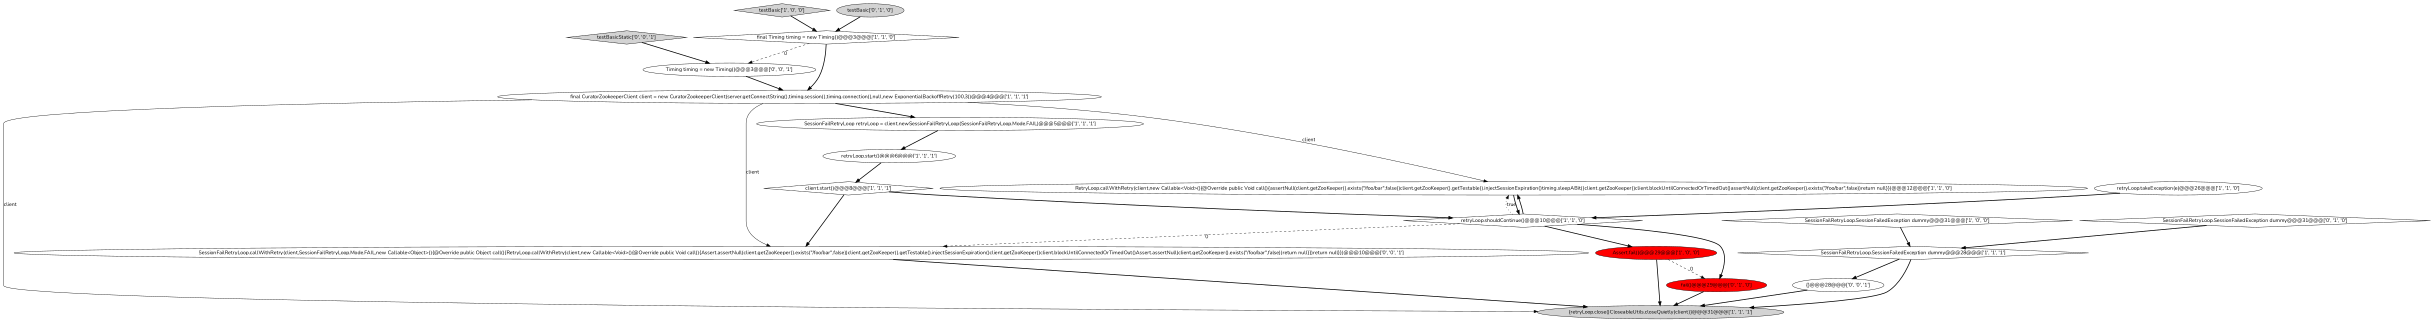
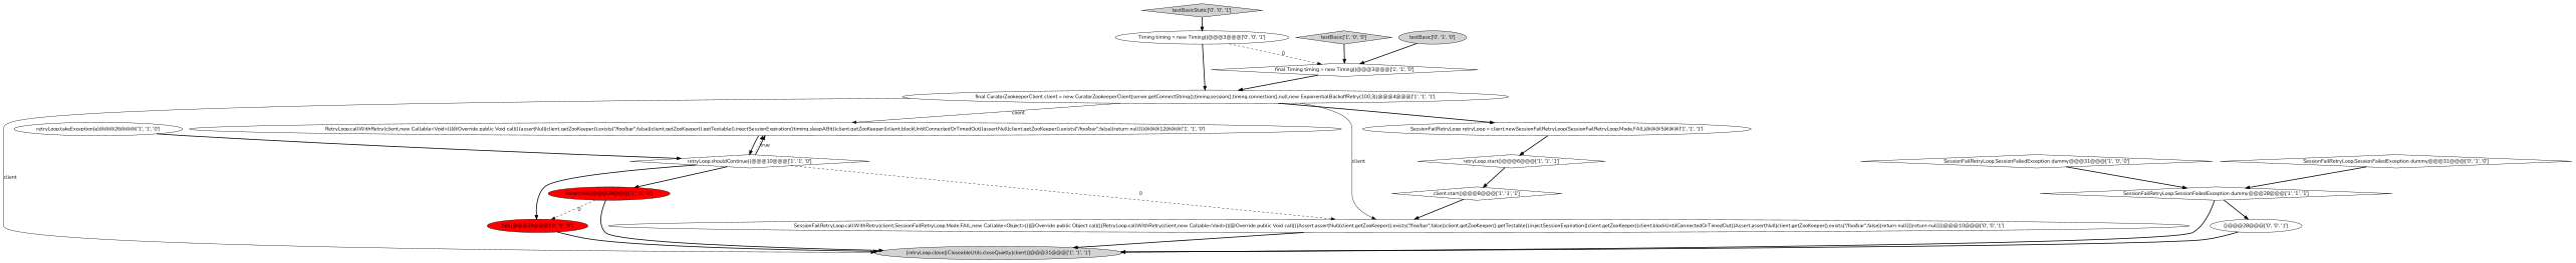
  digraph {
    fontname=Nunito
    node [fillcolor=white fontname=Nunito shape=ellipse style=filled]
    edge [fontname=Nunito style=bold]
    n1 [label="Timing timing = new Timing()@@@3@@@['0', '0', '1']"]
    n2 [label="final CuratorZookeeperClient client = new CuratorZookeeperClient(server.getConnectString(),timing.session(),timing.connection(),null,new ExponentialBackoffRetry(100,3))@@@4@@@['1', '1', '1']"]
    n3 [label="RetryLoop.callWithRetry(client,new Callable<Void>(){@Override public Void call(){assertNull(client.getZooKeeper().exists(\"/foo/bar\",false))client.getZooKeeper().getTestable().injectSessionExpiration()timing.sleepABit()client.getZooKeeper()client.blockUntilConnectedOrTimedOut()assertNull(client.getZooKeeper().exists(\"/foo/bar\",false))return null}})@@@12@@@['1', '1', '0']"]
    n4 [fillcolor=lightgray label="{retryLoop.close()CloseableUtils.closeQuietly(client)}@@@31@@@['1', '1', '1']"]
    n5 [label="SessionFailRetryLoop.callWithRetry(client,SessionFailRetryLoop.Mode.FAIL,new Callable<Object>(){@Override public Object call(){RetryLoop.callWithRetry(client,new Callable<Void>(){@Override public Void call(){Assert.assertNull(client.getZooKeeper().exists(\"/foo/bar\",false))client.getZooKeeper().getTestable().injectSessionExpiration()client.getZooKeeper()client.blockUntilConnectedOrTimedOut()Assert.assertNull(client.getZooKeeper().exists(\"/foo/bar\",false))return null}})return null}})@@@10@@@['0', '0', '1']"]
    n6 [label="SessionFailRetryLoop retryLoop = client.newSessionFailRetryLoop(SessionFailRetryLoop.Mode.FAIL)@@@5@@@['1', '1', '1']"]
    n7 [label="final Timing timing = new Timing()@@@3@@@['1', '1', '0']" shape=diamond]
    n8 [fillcolor=lightgray label="testBasic['1', '0', '0']" shape=diamond]
    n9 [label="SessionFailRetryLoop.SessionFailedException dummy@@@31@@@['1', '0', '0']" shape=diamond]
    n10 [label="SessionFailRetryLoop.SessionFailedException dummy@@@28@@@['1', '1', '1']" shape=diamond]
    n11 [label="{}@@@28@@@['0', '0', '1']"]
    n12 [label="retryLoop.shouldContinue()@@@10@@@['1', '1', '0']" shape=diamond]
    n13 [fillcolor=red label="fail()@@@29@@@['0', '1', '0']"]
    n14 [fillcolor=red label="Assert.fail()@@@29@@@['1', '0', '0']"]
    n15 [label="retryLoop.takeException(e)@@@26@@@['1', '1', '0']"]
    n16 [label="client.start()@@@8@@@['1', '1', '1']" shape=diamond]
-   n17 [label="retryLoop.start()@@@6@@@['1', '1', '1']"]
+   n17 [label="retryLoop.start()@@@6@@@['1', '1', '1']" shape=diamond]
    n18 [fillcolor=lightgray label="testBasicStatic['0', '0', '1']" shape=diamond]
    n19 [label="SessionFailRetryLoop.SessionFailedException dummy@@@31@@@['0', '1', '0']" shape=diamond]
    n20 [fillcolor=lightgray label="testBasic['0', '1', '0']"]
    n1 -> n2
    n2 -> n3 [label=client style=solid]
    n2 -> n4 [label=client style=solid]
    n2 -> n5 [label=client style=solid]
    n2 -> n6
    n3 -> n12
    n5 -> n4
    n6 -> n17
-   n7 -> n1 [label=0 style=dashed]
+   n1 -> n7 [label=0 style=dashed]
    n7 -> n2
    n8 -> n7
    n9 -> n10
    n10 -> n4
    n10 -> n11
    n11 -> n4
    n12 -> n3
    n12 -> n3 [label=true style=dotted]
    n12 -> n5 [label=0 style=dashed]
    n12 -> n13
    n12 -> n14
    n13 -> n4
    n14 -> n4
    n14 -> n13 [label=0 style=dashed]
    n15 -> n12
    n16 -> n5
-   n16 -> n12
    n17 -> n16
    n18 -> n1
    n19 -> n10
    n20 -> n7
  }
